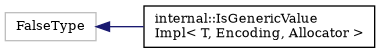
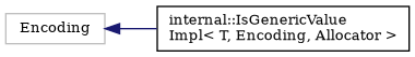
  digraph {
    rankdir=LR
    fontname="DejaVu Serif"
    node [fillcolor=white fontname="DejaVu Serif" fontsize=10 shape=record style=filled]
-   n1 [color=grey75 height=0.2 label=FalseType width=0.4]
+   n1 [color=grey75 height=0.2 label=Encoding width=0.4]
    n2 [color=black height=0.2 label="internal::IsGenericValue\lImpl\< T, Encoding, Allocator \>" width=0.4]
    n1 -> n2 [color=midnightblue dir=back fontname="DejaVu Serif" fontsize=10 labelfontname=Helvetica labelfontsize=10 style=solid]
  }
